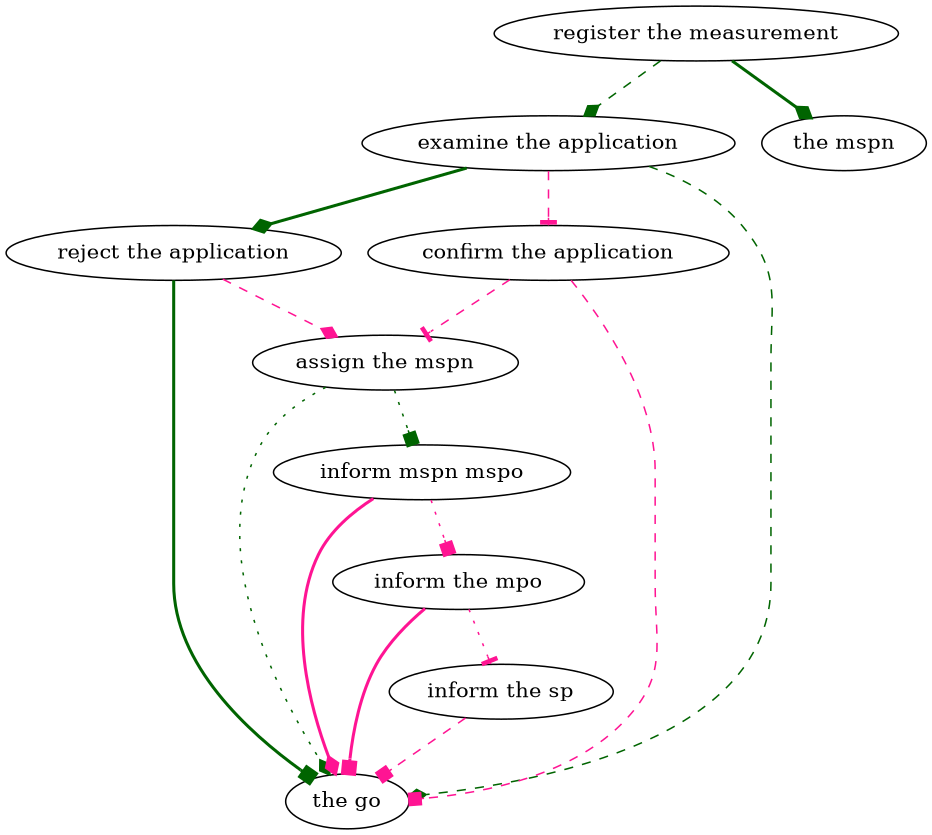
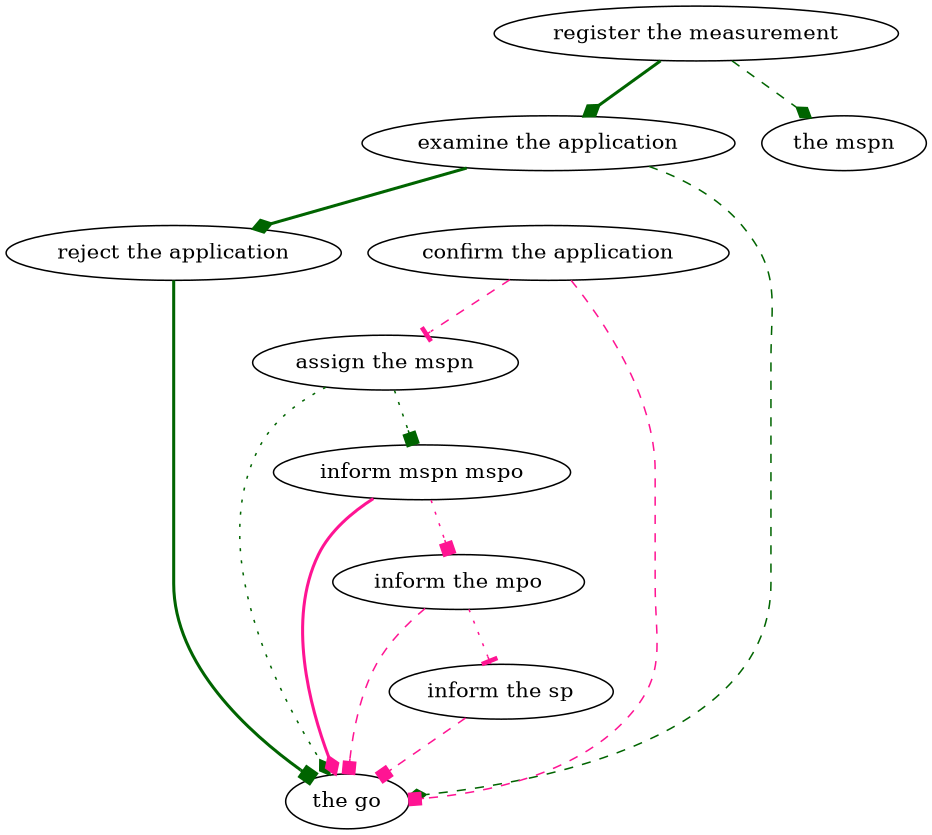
  strict digraph {
    edge [arrowhead=diamond attrs="{'type': 'flow', 'label': 'flow'}" color=deeppink style=dashed]
    "register the measurement" [attrs="{'type': 'Activity', 'label': 'register the measurement'}"]
    "examine the application" [attrs="{'type': 'Activity', 'label': 'examine the application'}"]
    "the mspn" [attrs="{'type': 'Actor', 'label': 'the mspn'}"]
    "reject the application" [attrs="{'type': 'Activity', 'label': 'reject the application'}"]
    "confirm the application" [attrs="{'type': 'Activity', 'label': 'confirm the application'}"]
    "the go" [attrs="{'type': 'Actor', 'label': 'the go'}"]
    "assign the mspn" [attrs="{'type': 'Activity', 'label': 'assign the mspn'}"]
    n8 [attrs="{'type': 'Activity', 'label': 'inform the mspo'}" label="inform mspn mspo"]
    "inform the mpo" [attrs="{'type': 'Activity', 'label': 'inform the mpo'}"]
    "inform the sp" [attrs="{'type': 'Activity', 'label': 'inform the sp'}"]
-   "register the measurement" -> "examine the application" [color=darkgreen]
-   "register the measurement" -> "the mspn" [attrs="{'type': 'actor performer', 'label': 'actor performer'}" color=darkgreen style=bold]
+   "register the measurement" -> "examine the application" [color=darkgreen style=bold]
+   "register the measurement" -> "the mspn" [attrs="{'type': 'actor performer', 'label': 'actor performer'}" color=darkgreen]
    "examine the application" -> "reject the application" [color=darkgreen style=bold]
-   "examine the application" -> "confirm the application" [arrowhead=tee]
    "examine the application" -> "the go" [attrs="{'type': 'actor performer', 'label': 'actor performer'}" color=darkgreen]
    "reject the application" -> "the go" [arrowhead=box attrs="{'type': 'actor performer', 'label': 'actor performer'}" color=darkgreen style=bold]
-   "reject the application" -> "assign the mspn"
    "confirm the application" -> "the go" [arrowhead=box attrs="{'type': 'actor performer', 'label': 'actor performer'}"]
    "confirm the application" -> "assign the mspn" [arrowhead=tee]
    "assign the mspn" -> "the go" [attrs="{'type': 'actor performer', 'label': 'actor performer'}" color=darkgreen style=dotted]
    "assign the mspn" -> n8 [arrowhead=box color=darkgreen style=dotted]
    n8 -> "the go" [attrs="{'type': 'actor performer', 'label': 'actor performer'}" style=bold]
    n8 -> "inform the mpo" [arrowhead=box style=dotted]
-   "inform the mpo" -> "the go" [arrowhead=box attrs="{'type': 'actor performer', 'label': 'actor performer'}" style=bold]
+   "inform the mpo" -> "the go" [arrowhead=box attrs="{'type': 'actor performer', 'label': 'actor performer'}"]
    "inform the mpo" -> "inform the sp" [arrowhead=tee style=dotted]
    "inform the sp" -> "the go" [arrowhead=box attrs="{'type': 'actor performer', 'label': 'actor performer'}"]
  }
